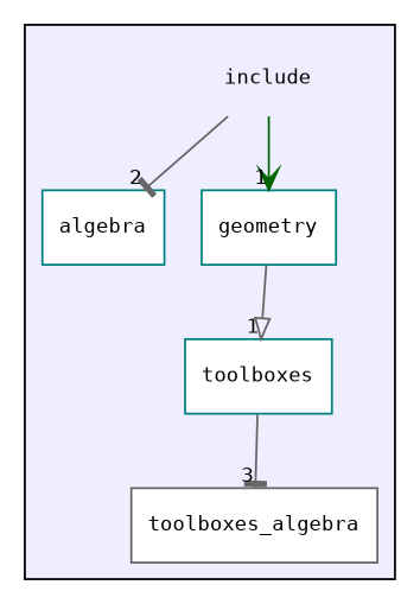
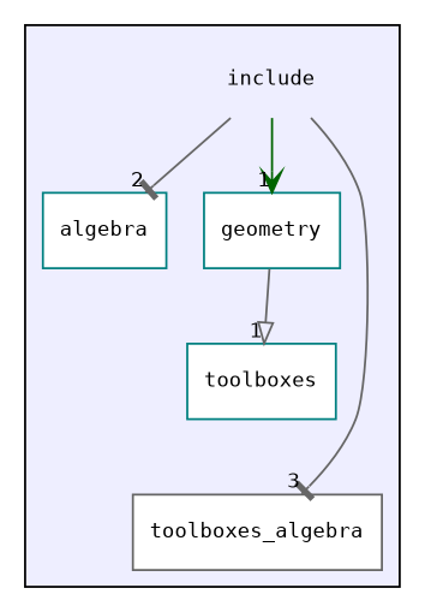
  digraph {
    compound=true
    fontname="DejaVu Sans Mono"
    node [color=teal fontname="DejaVu Sans Mono" fontsize=10 shape=box fillcolor=white style=filled]
    edge [arrowhead=tee color=gray40 fontname="DejaVu Sans Mono" headlabel=1 labeldistance=1.5 labelfontname=Helvetica labelfontsize=10]
    n1 [label=include shape=plaintext fillcolor="" style=""]
    n2 [label=algebra]
    n3 [label=geometry]
    n4 [color=gray40 label=toolboxes_algebra]
    n5 [label=toolboxes]
    subgraph cluster_1 {
      bgcolor="#eeeeff"
      pencolor=black
      n1
      n2
      n3
      n4
      n5
    }
    n1 -> n2 [headlabel=2]
    n1 -> n3 [arrowhead=vee color=darkgreen]
-   n5 -> n4 [headlabel=3]
+   n1 -> n4 [headlabel=3]
    n3 -> n5 [arrowhead=onormal]
  }
